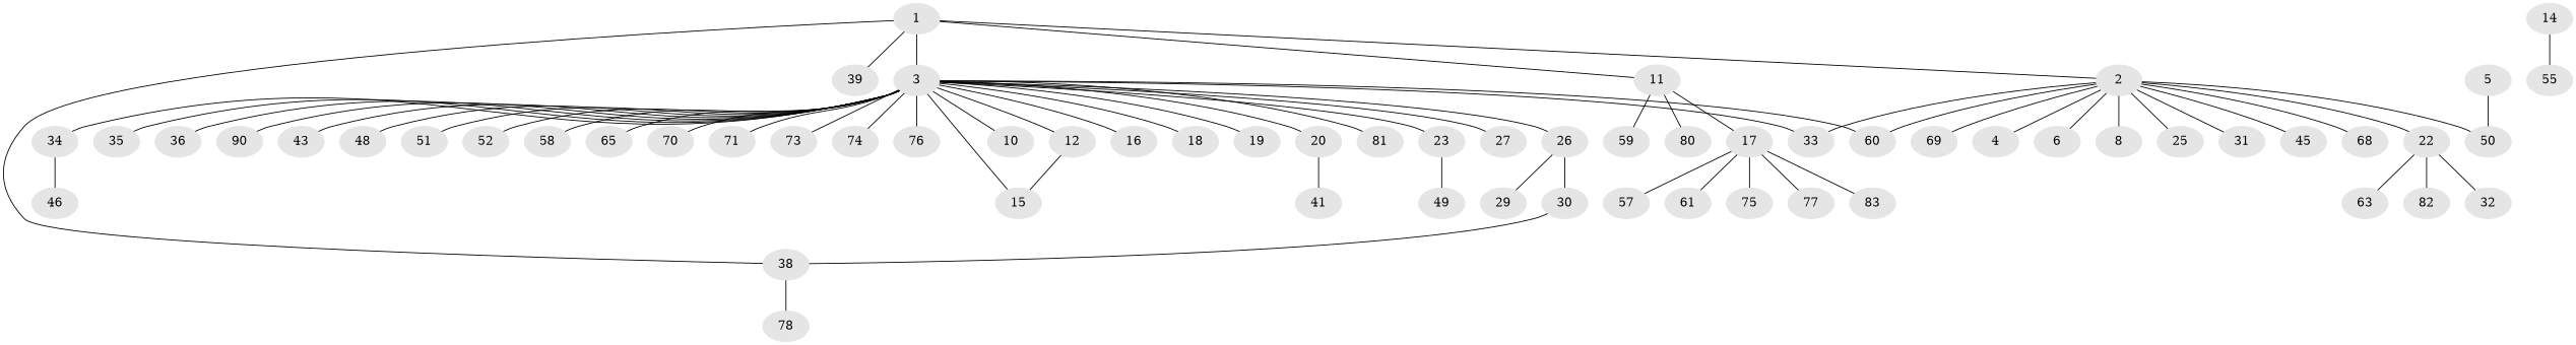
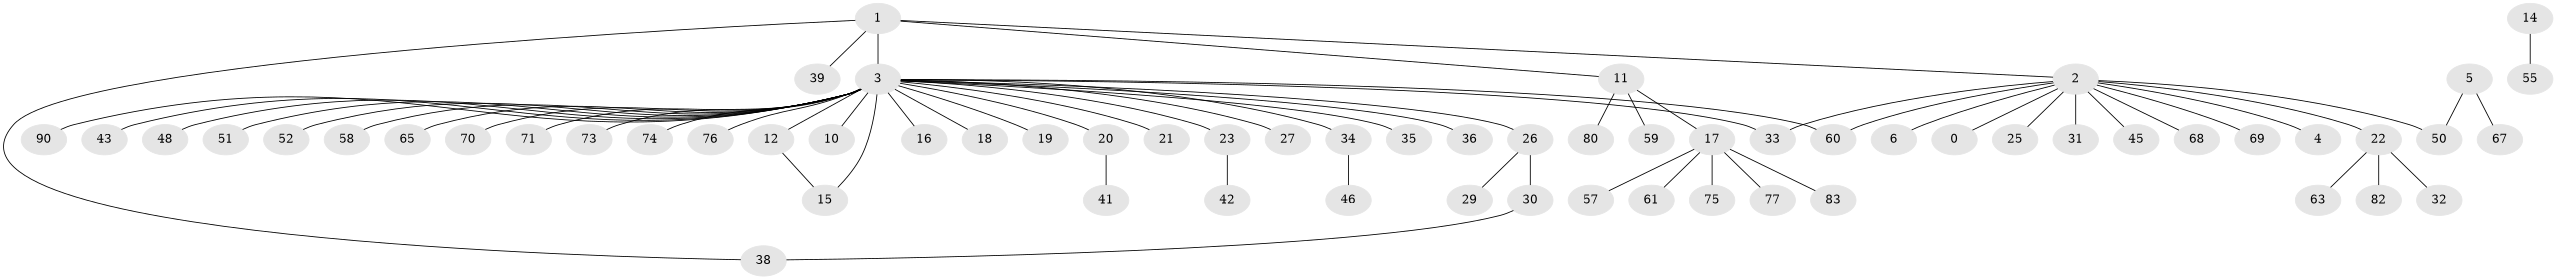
  graph {
    node [color=gray90 style=filled]
    1 [super="+7"]
    2 [super="+42"]
    3 [super="+13"]
    11 [super="+53"]
    38
    39
    4
    6
-   8 [super="+81"]
+   8 [super="+81" label=0]
    22 [super="+44"]
    25
    31 [super="+37"]
    33 [super="+85"]
    45
    60
    68
    69
    50
    10 [super="+64"]
    12
    16
    18
    19 [super="+24"]
    20 [super="+28"]
-   21 [super="+79" label=81]
+   21 [super="+79"]
    23 [super="+84"]
    26
    27 [super="+54"]
    34
    35
    36
    n32 [label=90]
    43
    48
    51
    52
    58
    65 [super="+66"]
    70
    71
    73
    74
    76
    15
    17 [super="+56"]
    59
    80
-   78
    5 [super="+9"]
+   67
    32
    63
    82
    55 [super="+62"]
    14
    41 [super="+47"]
-   49
+   49 [label=42]
    29
    30 [super="+72"]
    46
    57
    61
    75
    77
    83
    1 -- 2
    1 -- 3
    1 -- 11
    1 -- 38
    1 -- 39
    2 -- 4
    2 -- 6
    2 -- 8
    2 -- 22
    2 -- 25
    2 -- 31
    2 -- 33
    2 -- 45
    2 -- 60
    2 -- 68
    2 -- 69
    2 -- 50
    3 -- 33
    3 -- 60
    3 -- 10
    3 -- 12
    3 -- 16
    3 -- 18
    3 -- 19
    3 -- 20
    3 -- 21
    3 -- 23
    3 -- 26
    3 -- 27
    3 -- 34
    3 -- 35
    3 -- 36
    3 -- n32
    3 -- 43
    3 -- 48
    3 -- 51
    3 -- 52
    3 -- 58
    3 -- 65
    3 -- 70
    3 -- 71
    3 -- 73
    3 -- 74
    3 -- 76
    3 -- 15
    11 -- 17
    11 -- 59
    11 -- 80
-   38 -- 78
    22 -- 32
    22 -- 63
    22 -- 82
    12 -- 15
    20 -- 41
    23 -- 49
    26 -- 29
    26 -- 30
    34 -- 46
    17 -- 57
    17 -- 61
    17 -- 75
    17 -- 77
    17 -- 83
    5 -- 50
+   5 -- 67
    14 -- 55
    30 -- 38
  }
